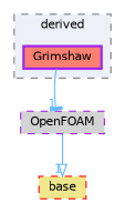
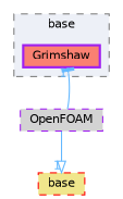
  digraph {
    compound=true
    node [color=purple fontname=Helvetica fontsize=10 shape=box style="filled,dashed"]
    edge [color=steelblue1 fontcolor=steelblue1 fontname=Helvetica fontsize=10 headlabel=1 labeldistance=1.5 labelfontname=Helvetica labelfontsize=10]
    n1 [fillcolor=salmon height=0.2 label=Grimshaw style="filled,bold" width=0.4]
    n2 [fillcolor=lightgrey height=0.2 label=OpenFOAM width=0.4]
    n3 [color=red fillcolor=khaki height=0.2 label=base width=0.4]
    subgraph cluster_1 {
      bgcolor="#edf0f7"
      fontname=Helvetica
      fontsize=10
-     label=derived
+     label=base
      pencolor=grey50
      style="filled,dashed"
      n1
    }
-   n1 -> n2 [arrowhead=tee]
+   n2 -> n1 [arrowhead=tee]
    n2 -> n3 [arrowhead=onormal]
  }
